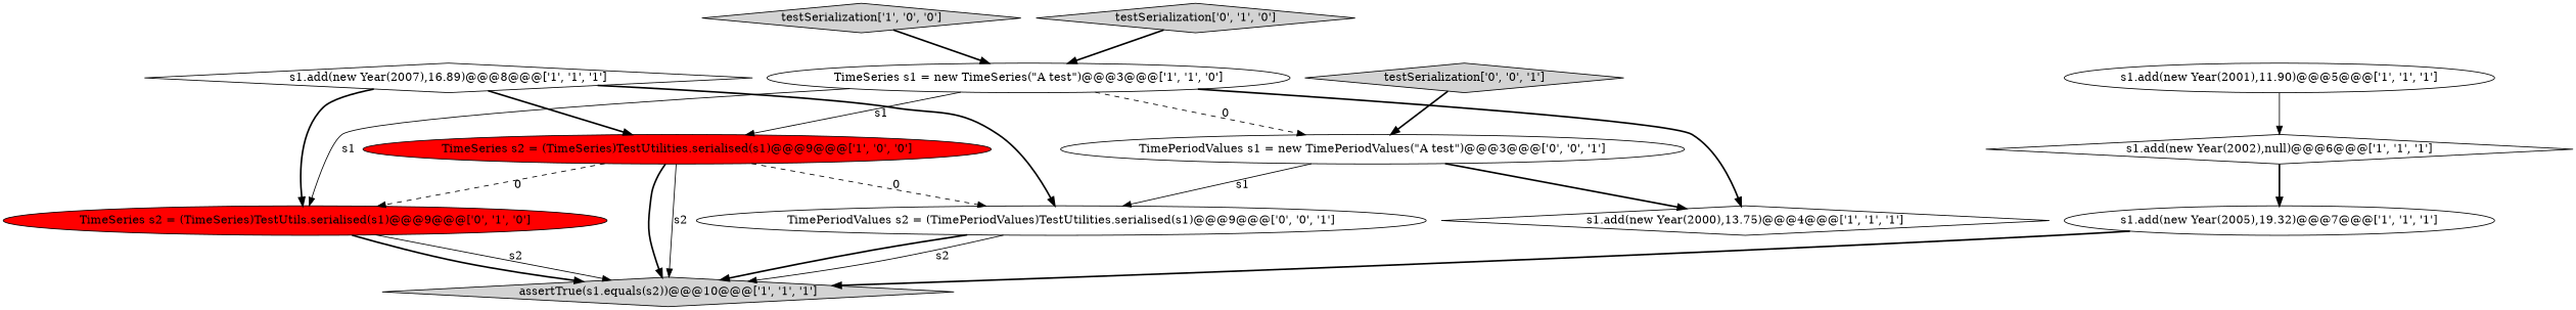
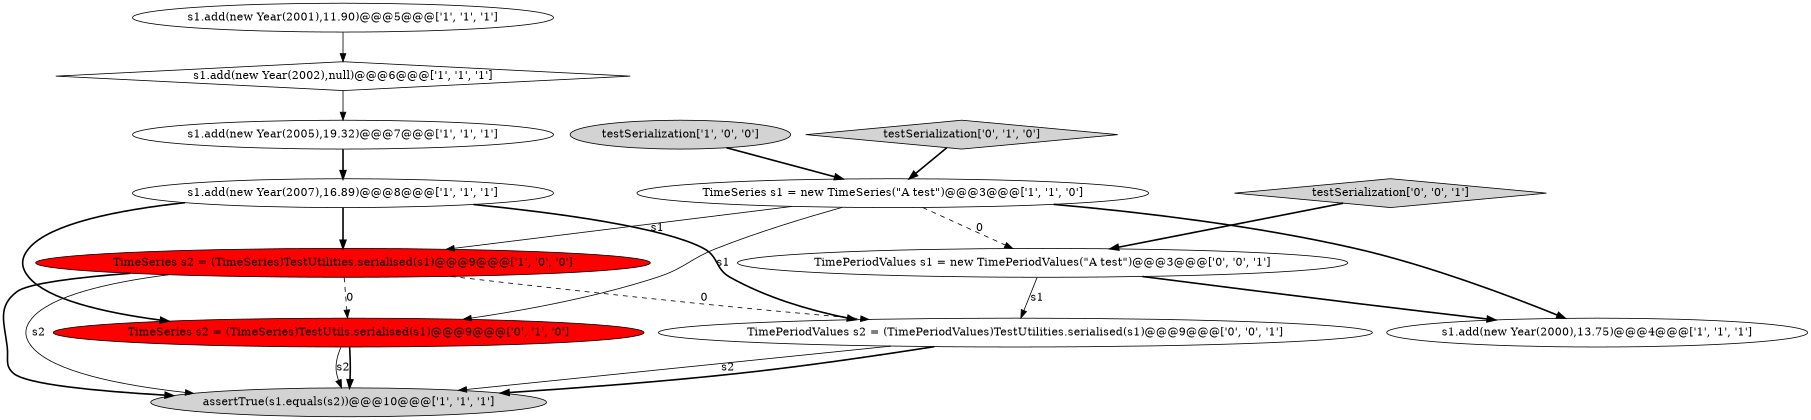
  digraph {
    node [fillcolor=white shape=ellipse style=filled]
    edge [style=bold]
-   n1 [label="s1.add(new Year(2007),16.89)@@@8@@@['1', '1', '1']" shape=diamond]
+   n1 [label="s1.add(new Year(2007),16.89)@@@8@@@['1', '1', '1']"]
    n2 [fillcolor=red label="TimeSeries s2 = (TimeSeries)TestUtils.serialised(s1)@@@9@@@['0', '1', '0']"]
    n3 [label="TimePeriodValues s2 = (TimePeriodValues)TestUtilities.serialised(s1)@@@9@@@['0', '0', '1']"]
    n4 [fillcolor=red label="TimeSeries s2 = (TimeSeries)TestUtilities.serialised(s1)@@@9@@@['1', '0', '0']"]
-   n5 [fillcolor=lightgray label="assertTrue(s1.equals(s2))@@@10@@@['1', '1', '1']" shape=diamond]
-   n6 [fillcolor=lightgray label="testSerialization['1', '0', '0']" shape=diamond]
+   n5 [fillcolor=lightgray label="assertTrue(s1.equals(s2))@@@10@@@['1', '1', '1']"]
+   n6 [fillcolor=lightgray label="testSerialization['1', '0', '0']"]
    n7 [label="TimeSeries s1 = new TimeSeries(\"A test\")@@@3@@@['1', '1', '0']"]
    n8 [label="TimePeriodValues s1 = new TimePeriodValues(\"A test\")@@@3@@@['0', '0', '1']"]
-   n9 [label="s1.add(new Year(2000),13.75)@@@4@@@['1', '1', '1']" shape=diamond]
+   n9 [label="s1.add(new Year(2000),13.75)@@@4@@@['1', '1', '1']"]
    n10 [label="s1.add(new Year(2005),19.32)@@@7@@@['1', '1', '1']"]
    n11 [fillcolor=lightgray label="testSerialization['0', '1', '0']" shape=diamond]
    n12 [label="s1.add(new Year(2001),11.90)@@@5@@@['1', '1', '1']"]
    n13 [label="s1.add(new Year(2002),null)@@@6@@@['1', '1', '1']" shape=diamond]
    n14 [fillcolor=lightgray label="testSerialization['0', '0', '1']" shape=diamond]
    n1 -> n2
    n1 -> n3
    n1 -> n4
    n2 -> n5 [label=s2 style=solid]
    n2 -> n5
    n3 -> n5 [label=s2 style=solid]
    n3 -> n5
    n4 -> n2 [label=0 style=dashed]
    n4 -> n3 [label=0 style=dashed]
    n4 -> n5
    n4 -> n5 [label=s2 style=solid]
    n6 -> n7
    n7 -> n2 [label=s1 style=solid]
    n7 -> n4 [label=s1 style=solid]
    n7 -> n8 [label=0 style=dashed]
    n7 -> n9
    n8 -> n3 [label=s1 style=solid]
    n8 -> n9
-   n10 -> n5
+   n10 -> n1
    n11 -> n7
    n12 -> n13 [style=solid]
-   n13 -> n10
+   n13 -> n10 [style=solid]
    n14 -> n8
  }
